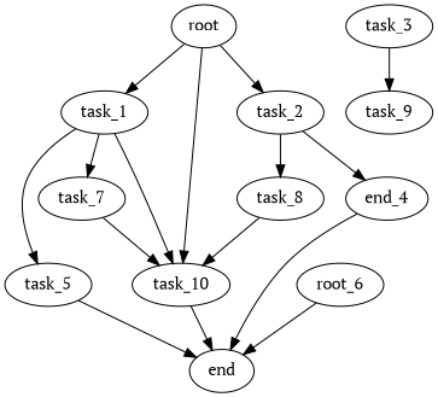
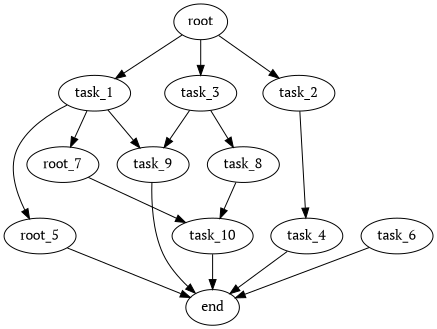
  digraph {
    fontname="PT Serif"
    node [fontname="PT Serif"]
    edge [fontname="PT Serif"]
    root
    task_1
    task_2
    task_3
-   task_5
-   task_7
+   task_5 [label=root_5]
+   task_7 [label=root_7]
    task_9
-   task_4 [label=end_4]
+   task_4
    task_8
    end
    task_10
-   task_6 [label=root_6]
+   task_6
    root -> task_1
    root -> task_2
-   root -> task_10
+   root -> task_3
    task_1 -> task_5
    task_1 -> task_7
-   task_1 -> task_10
+   task_1 -> task_9
    task_2 -> task_4
    task_3 -> task_9
-   task_2 -> task_8
+   task_3 -> task_8
    task_5 -> end
    task_7 -> task_10
+   task_9 -> end
    task_4 -> end
    task_8 -> task_10
    task_10 -> end
    task_6 -> end
  }
